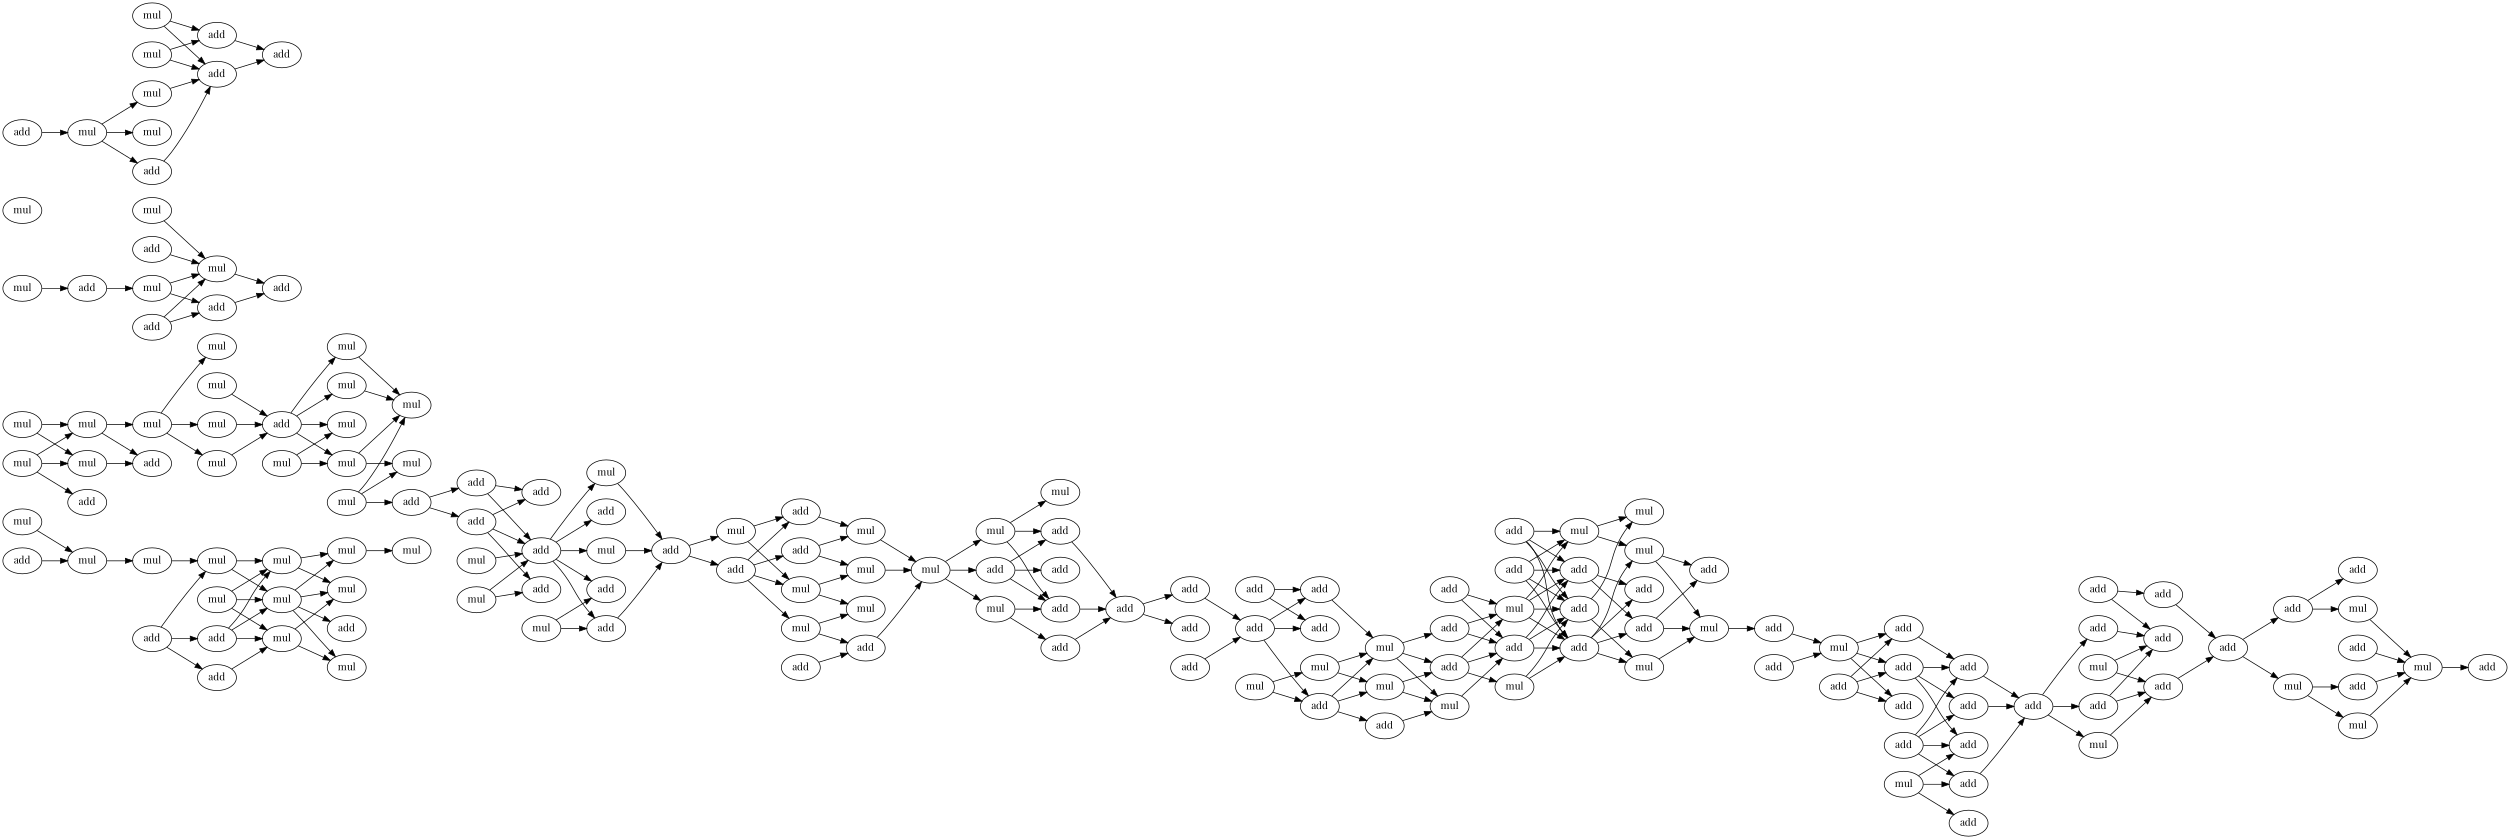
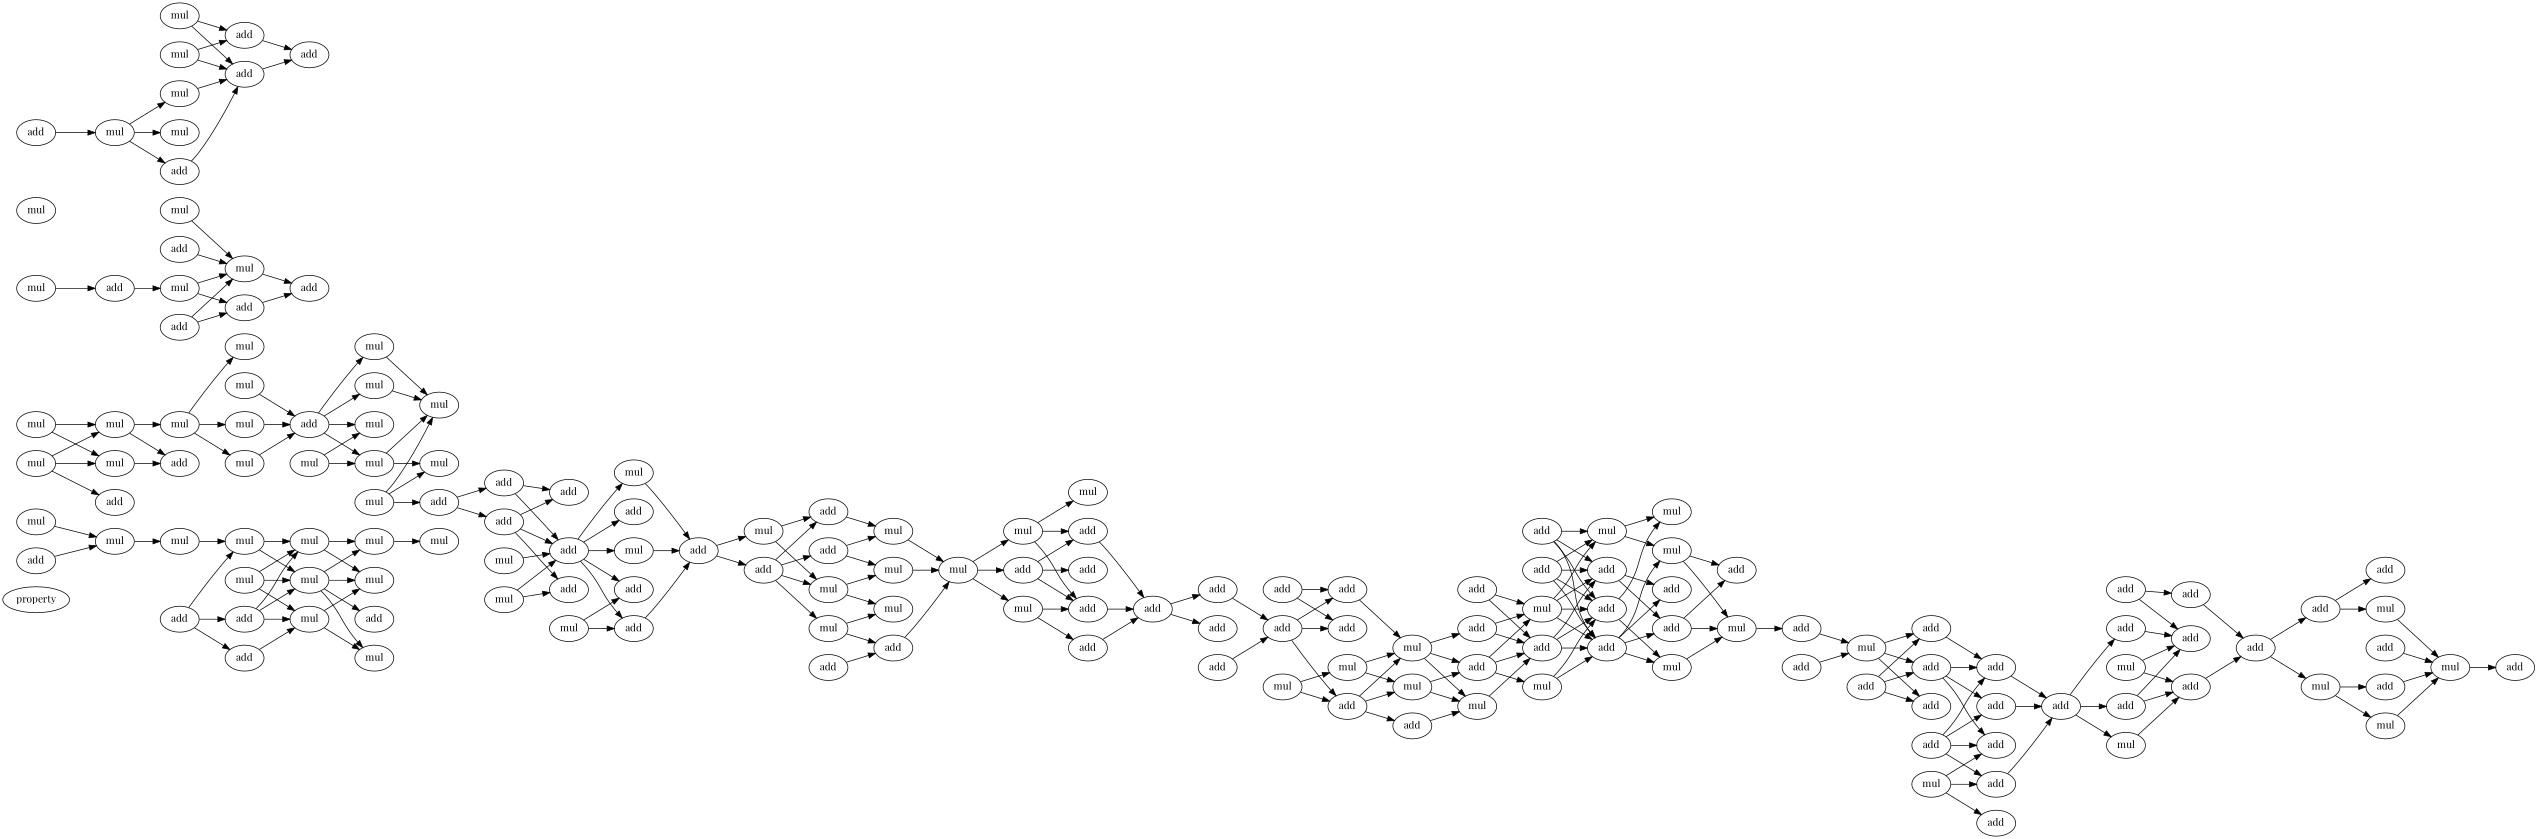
  digraph {
    rankdir=LR
    fontname="Playfair Display"
    node [fontcolor=black fontname="Playfair Display"]
    edge [fontname="Playfair Display"]
+   property [lf=1.8 mul=2]
    n2 [label=mul]
    n3 [label=mul]
    n4 [label=add]
    n5 [label=mul]
    n6 [label=mul]
    n7 [label=add]
    n8 [label=add]
    n9 [label=add]
    n10 [label=mul]
    n11 [label=mul]
    n12 [label=mul]
    n13 [label=mul]
    n14 [label=mul]
    n15 [label=mul]
    n16 [label=add]
    n17 [label=mul]
    n18 [label=mul]
    n19 [label=mul]
    n20 [label=mul]
    n21 [label=mul]
    n22 [label=add]
    n23 [label=mul]
    n24 [label=add]
    n25 [label=mul]
    n26 [label=mul]
    n27 [label=mul]
    n28 [label=mul]
    n29 [label=add]
    n30 [label=mul]
    n31 [label=mul]
    n32 [label=mul]
    n33 [label=mul]
    n34 [label=mul]
    n35 [label=mul]
    n36 [label=mul]
    n37 [label=mul]
    n38 [label=mul]
    n39 [label=add]
    n40 [label=add]
    n41 [label=add]
    n42 [label=add]
    n43 [label=add]
    n44 [label=add]
    n45 [label=mul]
    n46 [label=mul]
    n47 [label=add]
    n48 [label=add]
    n49 [label=add]
    n50 [label=mul]
    n51 [label=mul]
    n52 [label=mul]
    n53 [label=add]
    n54 [label=add]
    n55 [label=mul]
    n56 [label=add]
    n57 [label=mul]
    n58 [label=mul]
    n59 [label=add]
    n60 [label=mul]
    n61 [label=mul]
    n62 [label=mul]
    n63 [label=add]
    n64 [label=add]
    n65 [label=mul]
    n66 [label=mul]
    n67 [label=mul]
    n68 [label=add]
    n69 [label=add]
    n70 [label=add]
    n71 [label=mul]
    n72 [label=add]
    n73 [label=add]
    n74 [label=add]
    n75 [label=add]
    n76 [label=add]
    n77 [label=add]
    n78 [label=add]
    n79 [label=mul]
    n80 [label=mul]
    n81 [label=add]
    n82 [label=add]
    n83 [label=add]
    n84 [label=add]
    n85 [label=mul]
    n86 [label=mul]
    n87 [label=add]
    n88 [label=add]
    n89 [label=mul]
    n90 [label=add]
    n91 [label=mul]
    n92 [label=add]
    n93 [label=mul]
    n94 [label=add]
    n95 [label=add]
    n96 [label=mul]
    n97 [label=add]
    n98 [label=add]
    n99 [label=add]
    n100 [label=add]
    n101 [label=mul]
    n102 [label=mul]
    n103 [label=mul]
    n104 [label=add]
    n105 [label=add]
    n106 [label=mul]
    n107 [label=add]
    n108 [label=add]
    n109 [label=mul]
    n110 [label=add]
    n111 [label=add]
    n112 [label=add]
    n113 [label=add]
    n114 [label=add]
    n115 [label=mul]
    n116 [label=add]
    n117 [label=add]
    n118 [label=add]
    n119 [label=add]
    n120 [label=add]
    n121 [label=add]
    n122 [label=add]
    n123 [label=mul]
    n124 [label=add]
    n125 [label=add]
    n126 [label=add]
    n127 [label=add]
    n128 [label=mul]
    n129 [label=add]
    n130 [label=add]
    n131 [label=add]
    n132 [label=mul]
    n133 [label=add]
    n134 [label=add]
    n135 [label=mul]
    n136 [label=mul]
    n137 [label=add]
    n138 [label=add]
    n139 [label=mul]
    n140 [label=add]
    n141 [label=mul]
    n142 [label=add]
    n143 [label=mul]
    n144 [label=mul]
    n145 [label=mul]
    n146 [label=add]
    n147 [label=mul]
    n148 [label=add]
    n149 [label=add]
    n150 [label=add]
    n151 [label=add]
    n152 [label=mul]
    n153 [label=add]
    n154 [label=mul]
    n155 [label=mul]
    n156 [label=mul]
    n157 [label=add]
    n158 [label=add]
    n159 [label=mul]
    n160 [label=add]
    n2 -> n3
    n3 -> n5
    n4 -> n3
    n5 -> n6
    n6 -> n10
    n6 -> n11
    n7 -> n6
    n7 -> n8
    n7 -> n9
    n8 -> n10
    n8 -> n11
    n8 -> n12
    n9 -> n12
    n10 -> n14
    n10 -> n15
    n11 -> n14
    n11 -> n15
    n11 -> n16
    n11 -> n17
    n12 -> n15
    n12 -> n17
    n13 -> n10
    n13 -> n11
    n13 -> n12
    n14 -> n18
    n19 -> n20
    n19 -> n21
    n19 -> n22
    n20 -> n24
    n21 -> n24
    n21 -> n25
    n23 -> n20
    n23 -> n21
    n25 -> n26
    n25 -> n27
    n25 -> n28
    n26 -> n29
    n27 -> n29
    n29 -> n31
    n29 -> n32
    n29 -> n33
    n29 -> n34
    n30 -> n29
    n31 -> n36
    n32 -> n36
    n32 -> n37
    n33 -> n36
    n35 -> n32
    n35 -> n34
    n38 -> n36
    n38 -> n37
    n38 -> n39
    n39 -> n40
    n39 -> n41
    n40 -> n42
    n40 -> n43
    n40 -> n44
    n41 -> n42
    n41 -> n43
    n42 -> n47
    n42 -> n48
    n42 -> n49
    n42 -> n50
    n42 -> n51
    n45 -> n42
    n45 -> n44
    n46 -> n42
    n49 -> n53
    n50 -> n53
    n51 -> n53
    n52 -> n47
    n52 -> n49
    n53 -> n54
    n53 -> n55
    n54 -> n56
    n54 -> n57
    n54 -> n58
    n54 -> n59
    n55 -> n57
    n55 -> n59
    n56 -> n60
    n56 -> n61
    n57 -> n60
    n57 -> n62
    n58 -> n62
    n58 -> n64
    n59 -> n61
    n60 -> n65
    n61 -> n65
    n63 -> n64
    n64 -> n65
    n65 -> n66
    n65 -> n67
    n65 -> n68
    n66 -> n69
    n66 -> n70
    n67 -> n69
    n67 -> n71
    n67 -> n72
    n68 -> n69
    n68 -> n72
    n68 -> n73
    n69 -> n74
    n70 -> n74
    n72 -> n74
    n74 -> n75
    n74 -> n76
    n75 -> n77
    n77 -> n81
    n77 -> n82
    n77 -> n83
    n78 -> n77
    n79 -> n80
    n79 -> n81
    n80 -> n85
    n80 -> n86
    n81 -> n85
    n81 -> n86
    n81 -> n87
    n82 -> n85
    n84 -> n82
    n84 -> n83
    n85 -> n88
    n85 -> n89
    n85 -> n90
    n86 -> n88
    n86 -> n89
    n87 -> n89
    n88 -> n91
    n88 -> n92
    n88 -> n93
    n89 -> n92
    n90 -> n91
    n90 -> n92
    n91 -> n95
    n91 -> n96
    n91 -> n97
    n91 -> n98
    n92 -> n95
    n92 -> n97
    n92 -> n98
    n93 -> n95
    n93 -> n97
    n94 -> n91
    n94 -> n92
    n95 -> n101
    n95 -> n102
    n96 -> n102
    n96 -> n103
    n97 -> n101
    n97 -> n103
    n97 -> n104
    n97 -> n105
    n98 -> n104
    n98 -> n105
    n99 -> n95
    n99 -> n96
    n99 -> n97
    n99 -> n98
    n100 -> n95
    n100 -> n96
    n100 -> n97
    n100 -> n98
    n101 -> n106
    n103 -> n106
    n103 -> n107
    n104 -> n106
    n104 -> n107
    n106 -> n108
    n108 -> n109
    n109 -> n112
    n109 -> n113
    n109 -> n114
    n110 -> n109
    n111 -> n112
    n111 -> n113
    n111 -> n114
    n112 -> n116
    n112 -> n119
    n112 -> n120
    n113 -> n119
    n115 -> n116
    n115 -> n117
    n115 -> n118
    n118 -> n122
    n119 -> n122
    n120 -> n122
    n121 -> n116
    n121 -> n118
    n121 -> n119
    n121 -> n120
    n122 -> n123
    n122 -> n124
    n122 -> n125
    n123 -> n126
    n124 -> n126
    n124 -> n127
    n125 -> n127
    n126 -> n131
    n128 -> n126
    n128 -> n127
    n129 -> n127
    n129 -> n130
    n130 -> n131
    n131 -> n132
    n131 -> n133
    n132 -> n134
    n132 -> n135
    n133 -> n136
    n133 -> n137
    n134 -> n139
    n135 -> n139
    n136 -> n139
    n138 -> n139
    n139 -> n140
    n141 -> n142
    n142 -> n143
    n143 -> n145
    n143 -> n146
    n144 -> n145
    n145 -> n150
    n146 -> n150
    n148 -> n145
    n149 -> n145
    n149 -> n146
    n151 -> n152
    n152 -> n153
    n152 -> n154
    n152 -> n155
    n153 -> n157
    n154 -> n157
    n156 -> n157
    n156 -> n158
    n157 -> n160
    n158 -> n160
    n159 -> n157
    n159 -> n158
  }
